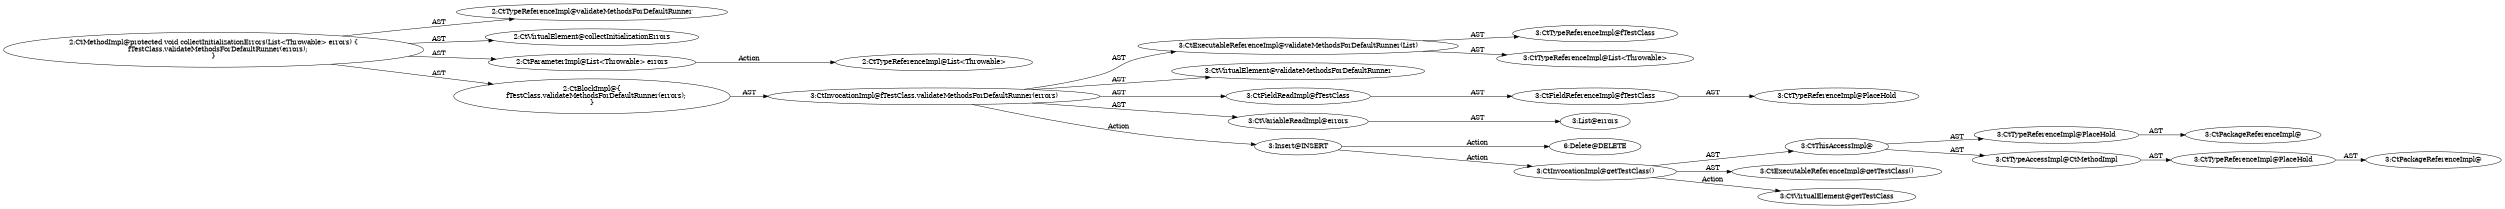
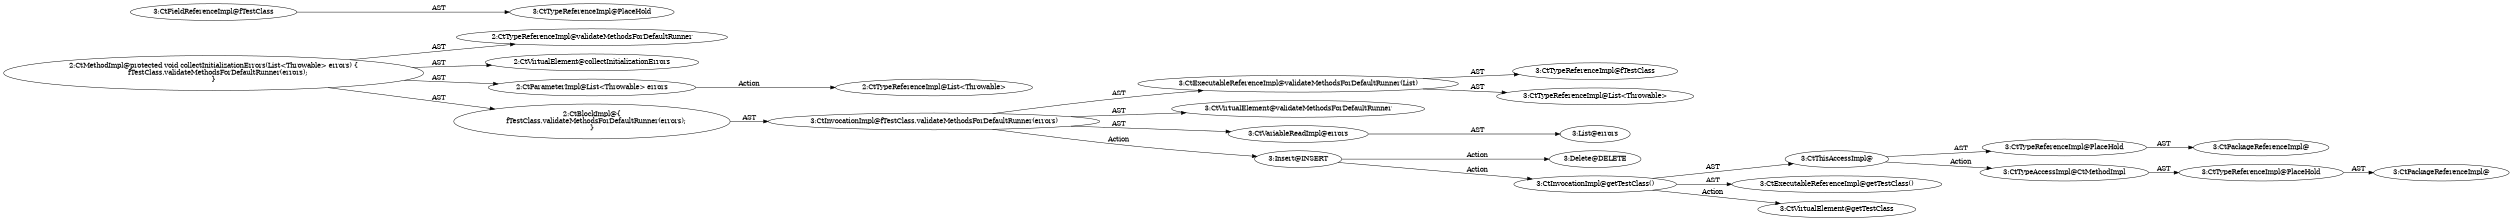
  digraph {
    rankdir=LR
    node [shape=ellipse]
    n1 [label="2:CtTypeReferenceImpl@validateMethodsForDefaultRunner"]
    n2 [label="2:CtVirtualElement@collectInitializationErrors"]
    n3 [label="2:CtParameterImpl@List<Throwable> errors"]
    n4 [label="2:CtTypeReferenceImpl@List<Throwable>"]
    n5 [label="3:CtExecutableReferenceImpl@validateMethodsForDefaultRunner(List)"]
    n6 [label="3:CtTypeReferenceImpl@fTestClass"]
    n7 [label="3:CtTypeReferenceImpl@List<Throwable>"]
    n8 [label="3:CtVirtualElement@validateMethodsForDefaultRunner"]
    n9 [label="3:CtFieldReferenceImpl@fTestClass"]
    n10 [label="3:CtTypeReferenceImpl@PlaceHold"]
-   n11 [label="3:CtFieldReadImpl@fTestClass"]
-   n12 [label="6:Delete@DELETE"]
+   n12 [label="3:Delete@DELETE"]
    n13 [label="3:CtVariableReadImpl@errors"]
    n14 [label="3:List@errors"]
    n15 [label="3:CtInvocationImpl@fTestClass.validateMethodsForDefaultRunner(errors)"]
    n16 [label="3:Insert@INSERT"]
    n17 [label="3:CtInvocationImpl@getTestClass()"]
    n18 [label="2:CtBlockImpl@\{\n    fTestClass.validateMethodsForDefaultRunner(errors);\n\}"]
    n19 [label="2:CtMethodImpl@protected void collectInitializationErrors(List<Throwable> errors) \{\n    fTestClass.validateMethodsForDefaultRunner(errors);\n\}"]
    n20 [label="3:CtThisAccessImpl@"]
    n21 [label="3:CtExecutableReferenceImpl@getTestClass()"]
    n22 [label="3:CtVirtualElement@getTestClass"]
    n23 [label="3:CtPackageReferenceImpl@"]
    n24 [label="3:CtTypeReferenceImpl@PlaceHold"]
    n25 [label="3:CtPackageReferenceImpl@"]
    n26 [label="3:CtTypeReferenceImpl@PlaceHold"]
    n27 [label="3:CtTypeAccessImpl@CtMethodImpl"]
    n3 -> n4 [label=Action]
    n5 -> n6 [label=AST]
    n5 -> n7 [label=AST]
    n9 -> n10 [label=AST]
-   n11 -> n9 [label=AST]
    n13 -> n14 [label=AST]
    n15 -> n5 [label=AST]
    n15 -> n8 [label=AST]
-   n15 -> n11 [label=AST]
    n15 -> n13 [label=AST]
    n15 -> n16 [label=Action]
    n16 -> n12 [label=Action]
    n16 -> n17 [label=Action]
    n17 -> n20 [label=AST]
    n17 -> n21 [label=AST]
    n17 -> n22 [label=Action]
    n18 -> n15 [label=AST]
    n19 -> n1 [label=AST]
    n19 -> n2 [label=AST]
    n19 -> n3 [label=AST]
    n19 -> n18 [label=AST]
    n20 -> n24 [label=AST]
-   n20 -> n27 [label=AST]
+   n20 -> n27 [label=Action]
    n24 -> n23 [label=AST]
    n26 -> n25 [label=AST]
    n27 -> n26 [label=AST]
  }
